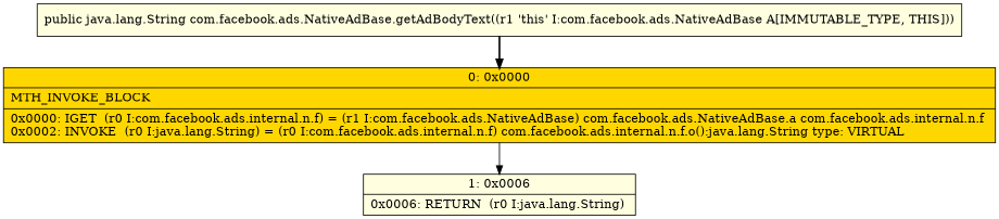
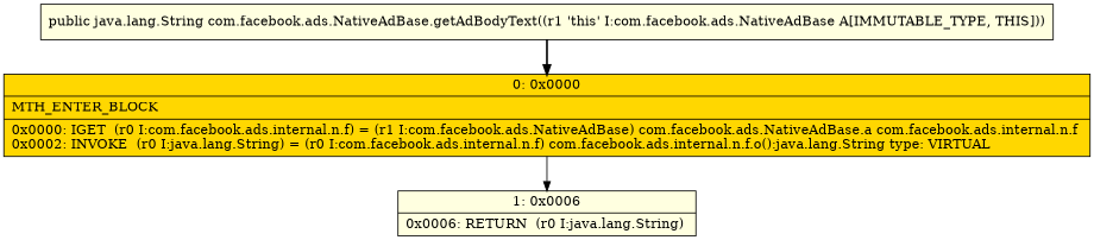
  digraph {
    node [shape=record style=filled fillcolor=lightyellow]
-   n1 [label="{0\:\ 0x0000|MTH_INVOKE_BLOCK\l|0x0000: IGET  (r0 I:com.facebook.ads.internal.n.f) = (r1 I:com.facebook.ads.NativeAdBase) com.facebook.ads.NativeAdBase.a com.facebook.ads.internal.n.f \l0x0002: INVOKE  (r0 I:java.lang.String) = (r0 I:com.facebook.ads.internal.n.f) com.facebook.ads.internal.n.f.o():java.lang.String type: VIRTUAL \l}" fillcolor=gold]
+   n1 [label="{0\:\ 0x0000|MTH_ENTER_BLOCK\l|0x0000: IGET  (r0 I:com.facebook.ads.internal.n.f) = (r1 I:com.facebook.ads.NativeAdBase) com.facebook.ads.NativeAdBase.a com.facebook.ads.internal.n.f \l0x0002: INVOKE  (r0 I:java.lang.String) = (r0 I:com.facebook.ads.internal.n.f) com.facebook.ads.internal.n.f.o():java.lang.String type: VIRTUAL \l}" fillcolor=gold]
    n2 [label="{1\:\ 0x0006|0x0006: RETURN  (r0 I:java.lang.String) \l}"]
    n3 [label="{public java.lang.String com.facebook.ads.NativeAdBase.getAdBodyText((r1 'this' I:com.facebook.ads.NativeAdBase A[IMMUTABLE_TYPE, THIS])) }"]
    n1 -> n2 [style=solid]
    n3 -> n1 [style=bold]
  }
